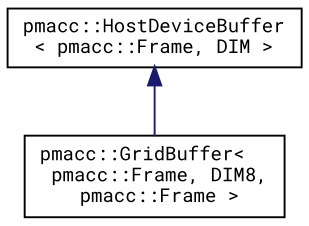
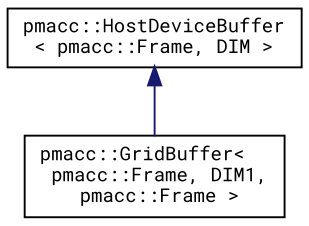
  digraph {
    rankdir=TB
    fontname="Roboto Mono"
    node [color=black fillcolor=white fontname="Roboto Mono" fontsize=10 shape=record style=filled]
    n1 [height=0.2 label="pmacc::HostDeviceBuffer\l\< pmacc::Frame, DIM \>" width=0.4]
-   n2 [height=0.2 label="pmacc::GridBuffer\<\l pmacc::Frame, DIM8,\l pmacc::Frame \>" width=0.4]
+   n2 [height=0.2 label="pmacc::GridBuffer\<\l pmacc::Frame, DIM1,\l pmacc::Frame \>" width=0.4]
    n1 -> n2 [color=midnightblue dir=back fontname="Roboto Mono" fontsize=10 labelfontname=Helvetica labelfontsize=10 style=solid]
  }
